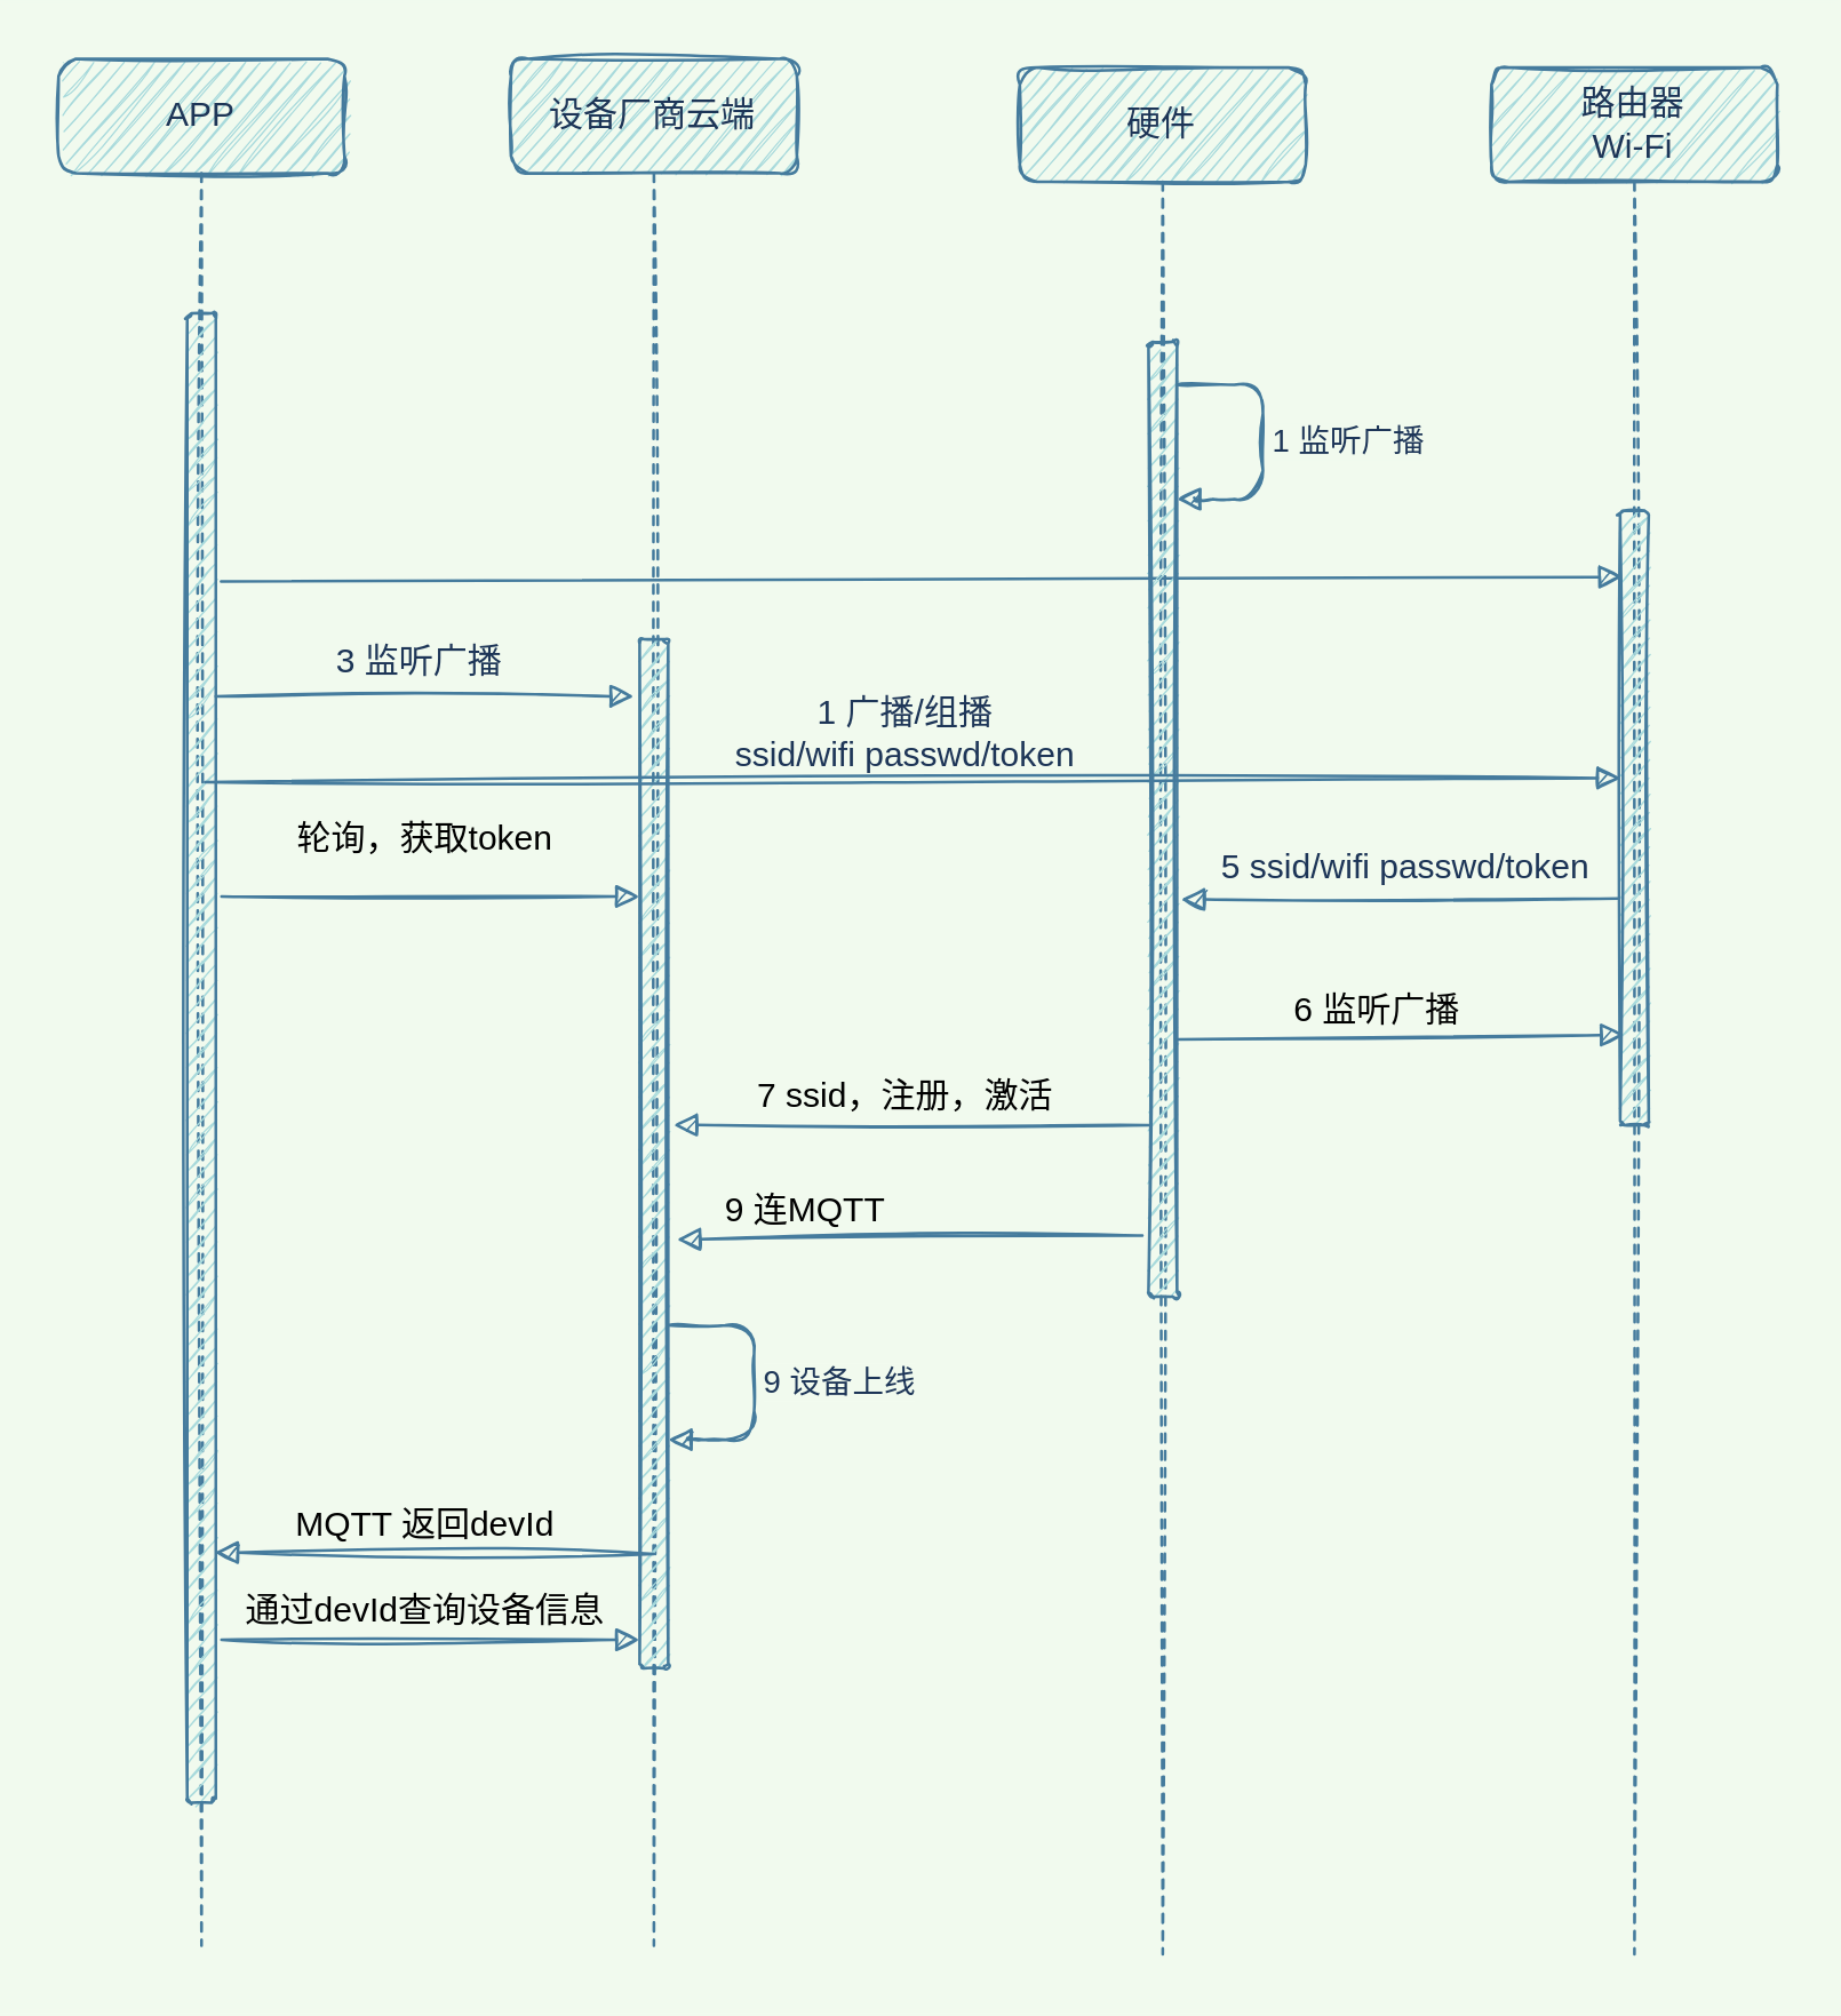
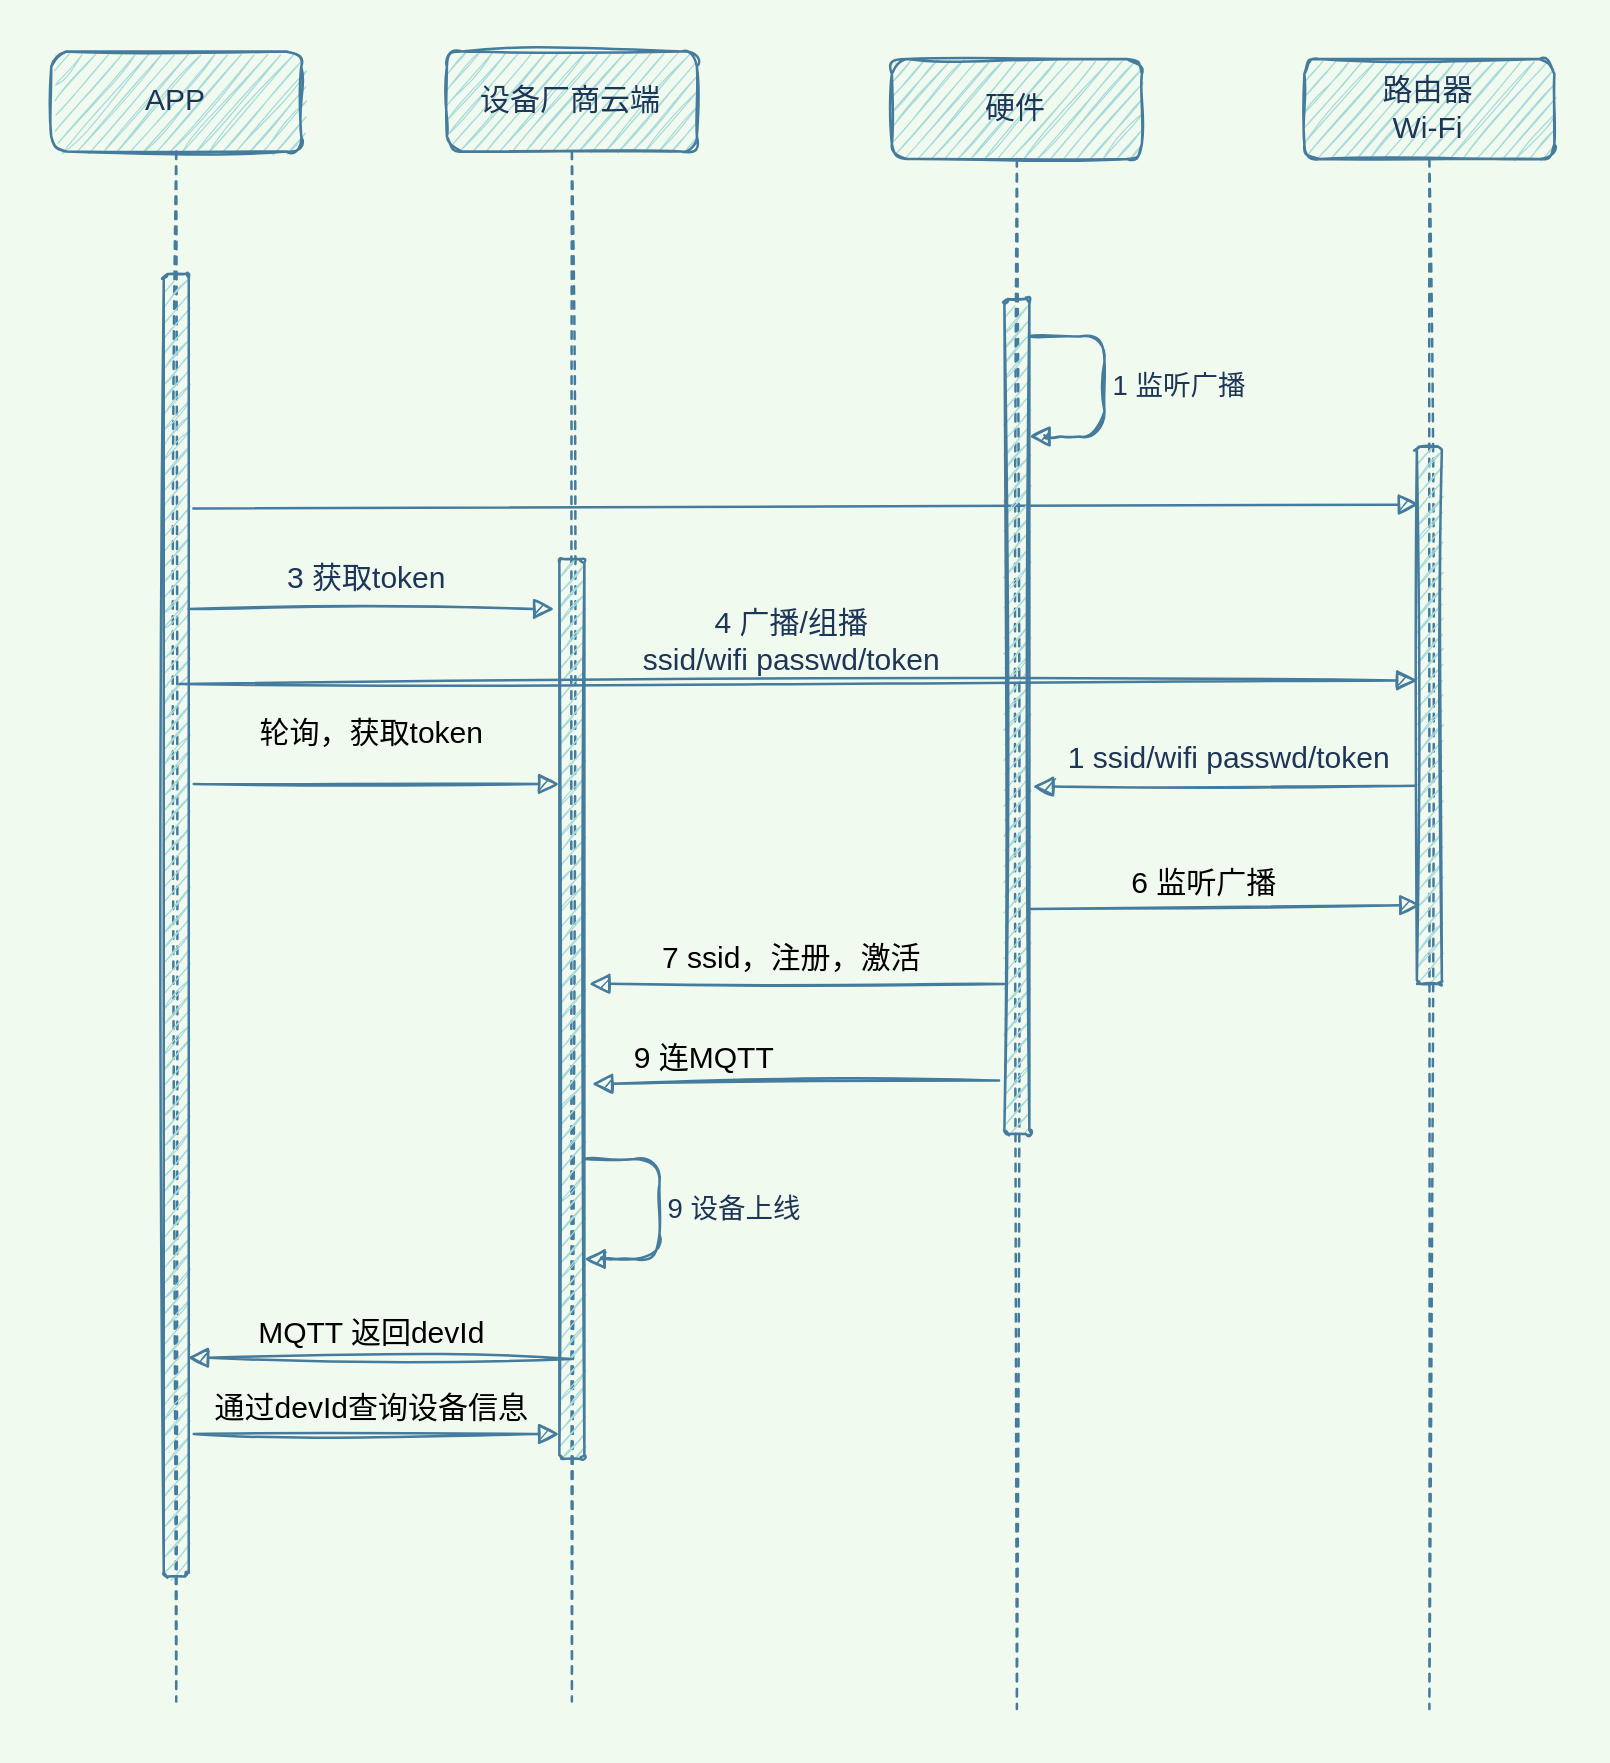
  <mxCell id="0" />
  <mxCell id="1" parent="0" />
  <mxCell id="2" value="设备厂商云端" style="shape=umlLifeline;perimeter=lifelinePerimeter;whiteSpace=wrap;html=1;container=1;collapsible=0;recursiveResize=0;outlineConnect=0;fillColor=#A8DADC;strokeColor=#457B9D;fontColor=#1D3557;rounded=1;sketch=1;" parent="1" vertex="1"><mxGeometry x="178.25" y="20" width="100" height="660" as="geometry" /></mxCell>
  <mxCell id="3" value="路由器&lt;br&gt;Wi-Fi" style="shape=umlLifeline;perimeter=lifelinePerimeter;whiteSpace=wrap;html=1;container=1;collapsible=0;recursiveResize=0;outlineConnect=0;fillColor=#A8DADC;strokeColor=#457B9D;rounded=1;fontColor=#1D3557;sketch=1;" parent="1" vertex="1"><mxGeometry x="521.25" y="23" width="100" height="660" as="geometry" /></mxCell>
  <mxCell id="4" value="" style="html=1;points=[];perimeter=orthogonalPerimeter;rounded=1;fillColor=#A8DADC;strokeColor=#457B9D;fontColor=#1D3557;sketch=1;" parent="1" vertex="1"><mxGeometry x="223.25" y="223" width="10" height="360" as="geometry" /></mxCell>
  <mxCell id="5" value="1 监听广播" style="edgeStyle=orthogonalEdgeStyle;html=1;align=left;spacingLeft=2;endArrow=block;strokeColor=#457B9D;fontColor=#1D3557;labelBackgroundColor=#F1FAEE;sketch=1;" parent="1" edge="1"><mxGeometry relative="1" as="geometry"><mxPoint x="411.25" y="134" as="sourcePoint" /><Array as="points"><mxPoint x="441.25" y="134" /><mxPoint x="441.25" y="174" /><mxPoint x="416.25" y="174" /></Array><mxPoint x="411.25" y="174" as="targetPoint" /></mxGeometry></mxCell>
  <mxCell id="6" value="硬件" style="shape=umlLifeline;perimeter=lifelinePerimeter;whiteSpace=wrap;html=1;container=1;collapsible=0;recursiveResize=0;outlineConnect=0;fillColor=#A8DADC;strokeColor=#457B9D;rounded=1;fontColor=#1D3557;sketch=1;" parent="1" vertex="1"><mxGeometry x="356.25" y="23" width="100" height="660" as="geometry" /></mxCell>
  <mxCell id="7" value="" style="html=1;verticalAlign=bottom;endArrow=block;strokeColor=#457B9D;fontColor=#1D3557;labelBackgroundColor=#F1FAEE;sketch=1;" parent="1" edge="1"><mxGeometry x="-0.2" y="-150" width="80" relative="1" as="geometry"><mxPoint x="75" y="243" as="sourcePoint" /><mxPoint x="221.25" y="243" as="targetPoint" /><mxPoint as="offset" /></mxGeometry></mxCell>
  <mxCell id="8" value="" style="html=1;verticalAlign=bottom;endArrow=block;strokeColor=#457B9D;fontColor=#1D3557;labelBackgroundColor=#F1FAEE;sketch=1;exitX=1.184;exitY=0.18;exitDx=0;exitDy=0;exitPerimeter=0;entryX=0.093;entryY=0.108;entryDx=0;entryDy=0;entryPerimeter=0;" parent="1" source="13" target="10" edge="1"><mxGeometry x="-0.2" y="-150" width="80" relative="1" as="geometry"><mxPoint x="421.25" y="203" as="sourcePoint" /><mxPoint x="561.25" y="203" as="targetPoint" /><mxPoint as="offset" /></mxGeometry></mxCell>
  <mxCell id="9" value="" style="html=1;verticalAlign=bottom;endArrow=block;exitX=-0.045;exitY=0.631;exitDx=0;exitDy=0;exitPerimeter=0;strokeColor=#457B9D;fontColor=#1D3557;labelBackgroundColor=#F1FAEE;sketch=1;entryX=1.135;entryY=0.584;entryDx=0;entryDy=0;entryPerimeter=0;" parent="1" source="10" target="11" edge="1"><mxGeometry x="-0.2" y="-150" width="80" relative="1" as="geometry"><mxPoint x="563.25" y="641" as="sourcePoint" /><mxPoint x="415.25" y="314" as="targetPoint" /><mxPoint as="offset" /><Array as="points" /></mxGeometry></mxCell>
  <mxCell id="10" value="" style="html=1;points=[];perimeter=orthogonalPerimeter;rounded=1;fillColor=#A8DADC;strokeColor=#457B9D;fontColor=#1D3557;sketch=1;" parent="1" vertex="1"><mxGeometry x="566.25" y="178" width="10" height="215" as="geometry" /></mxCell>
  <mxCell id="11" value="" style="html=1;points=[];perimeter=orthogonalPerimeter;rounded=1;fillColor=#A8DADC;strokeColor=#457B9D;fontColor=#1D3557;sketch=1;" parent="1" vertex="1"><mxGeometry x="401.25" y="119" width="10" height="334" as="geometry" /></mxCell>
  <mxCell id="12" value="APP" style="shape=umlLifeline;perimeter=lifelinePerimeter;whiteSpace=wrap;html=1;container=1;collapsible=0;recursiveResize=0;outlineConnect=0;fillColor=#A8DADC;strokeColor=#457B9D;fontColor=#1D3557;rounded=1;sketch=1;" vertex="1" parent="1"><mxGeometry x="20" y="20" width="100" height="660" as="geometry" /></mxCell>
  <mxCell id="13" value="" style="html=1;points=[];perimeter=orthogonalPerimeter;rounded=1;fillColor=#A8DADC;strokeColor=#457B9D;fontColor=#1D3557;sketch=1;" parent="12" vertex="1"><mxGeometry x="45" y="89" width="10" height="521" as="geometry" /></mxCell>
- <mxCell id="14" value="3 监听广播" style="text;html=1;align=center;verticalAlign=middle;resizable=0;points=[];autosize=1;strokeColor=none;rounded=1;fontColor=#1D3557;sketch=1;" vertex="1" parent="1"><mxGeometry x="106.25" y="220.5" width="80" height="20" as="geometry" /></mxCell>
+ <mxCell id="14" value="3 获取token" style="text;html=1;align=center;verticalAlign=middle;resizable=0;points=[];autosize=1;strokeColor=none;rounded=1;fontColor=#1D3557;sketch=1;" vertex="1" parent="1"><mxGeometry x="106.25" y="220.5" width="80" height="20" as="geometry" /></mxCell>
  <mxCell id="15" value="" style="html=1;verticalAlign=bottom;endArrow=block;strokeColor=#457B9D;fontColor=#1D3557;labelBackgroundColor=#F1FAEE;sketch=1;entryX=0.024;entryY=0.435;entryDx=0;entryDy=0;entryPerimeter=0;" edge="1" parent="1" target="10"><mxGeometry x="-0.2" y="-150" width="80" relative="1" as="geometry"><mxPoint x="71.25" y="273" as="sourcePoint" /><mxPoint x="551.25" y="273" as="targetPoint" /><mxPoint as="offset" /></mxGeometry></mxCell>
- <mxCell id="16" value="1 广播/组播 &lt;br&gt;ssid/wifi passwd/token" style="text;html=1;align=center;verticalAlign=middle;resizable=0;points=[];autosize=1;strokeColor=none;rounded=1;fontColor=#1D3557;sketch=1;" vertex="1" parent="1"><mxGeometry x="251.25" y="240.5" width="130" height="30" as="geometry" /></mxCell>
+ <mxCell id="16" value="4 广播/组播 &lt;br&gt;ssid/wifi passwd/token" style="text;html=1;align=center;verticalAlign=middle;resizable=0;points=[];autosize=1;strokeColor=none;rounded=1;fontColor=#1D3557;sketch=1;" vertex="1" parent="1"><mxGeometry x="251.25" y="240.5" width="130" height="30" as="geometry" /></mxCell>
  <mxCell id="17" value="" style="html=1;verticalAlign=bottom;endArrow=block;strokeColor=#457B9D;fontColor=#1D3557;labelBackgroundColor=#F1FAEE;sketch=1;entryX=0.143;entryY=0.853;entryDx=0;entryDy=0;entryPerimeter=0;" edge="1" parent="1" target="10"><mxGeometry x="-0.2" y="-150" width="80" relative="1" as="geometry"><mxPoint x="411.25" y="363" as="sourcePoint" /><mxPoint x="561.25" y="363" as="targetPoint" /><mxPoint as="offset" /></mxGeometry></mxCell>
- <mxCell id="18" value="&lt;span style=&quot;color: rgb(29 , 53 , 87)&quot;&gt;5 ssid/wifi passwd/token&lt;/span&gt;" style="text;html=1;align=center;verticalAlign=middle;resizable=0;points=[];autosize=1;strokeColor=none;" vertex="1" parent="1"><mxGeometry x="421.25" y="293" width="140" height="20" as="geometry" /></mxCell>
+ <mxCell id="18" value="&lt;span style=&quot;color: rgb(29 , 53 , 87)&quot;&gt;1 ssid/wifi passwd/token&lt;/span&gt;" style="text;html=1;align=center;verticalAlign=middle;resizable=0;points=[];autosize=1;strokeColor=none;" vertex="1" parent="1"><mxGeometry x="421.25" y="293" width="140" height="20" as="geometry" /></mxCell>
  <mxCell id="19" value="6 监听广播" style="text;html=1;align=center;verticalAlign=middle;resizable=0;points=[];autosize=1;strokeColor=none;" vertex="1" parent="1"><mxGeometry x="436.25" y="343" width="90" height="20" as="geometry" /></mxCell>
  <mxCell id="20" value="" style="html=1;verticalAlign=bottom;endArrow=block;exitX=-0.045;exitY=0.631;exitDx=0;exitDy=0;exitPerimeter=0;strokeColor=#457B9D;fontColor=#1D3557;labelBackgroundColor=#F1FAEE;sketch=1;entryX=1.186;entryY=0.472;entryDx=0;entryDy=0;entryPerimeter=0;" edge="1" parent="1" target="4"><mxGeometry x="-0.2" y="-150" width="80" relative="1" as="geometry"><mxPoint x="401.25" y="393.005" as="sourcePoint" /><mxPoint x="241.51" y="393.005" as="targetPoint" /><mxPoint as="offset" /><Array as="points" /></mxGeometry></mxCell>
  <mxCell id="21" value="7 ssid，注册，激活" style="text;html=1;align=center;verticalAlign=middle;resizable=0;points=[];autosize=1;strokeColor=none;" vertex="1" parent="1"><mxGeometry x="251.25" y="373" width="130" height="20" as="geometry" /></mxCell>
  <mxCell id="22" value="" style="html=1;verticalAlign=bottom;endArrow=block;strokeColor=#457B9D;fontColor=#1D3557;labelBackgroundColor=#F1FAEE;sketch=1;exitX=-0.214;exitY=0.936;exitDx=0;exitDy=0;exitPerimeter=0;" edge="1" parent="1" source="11"><mxGeometry x="-0.2" y="-150" width="80" relative="1" as="geometry"><mxPoint x="396.25" y="433" as="sourcePoint" /><mxPoint x="236.25" y="433" as="targetPoint" /><mxPoint as="offset" /><Array as="points" /></mxGeometry></mxCell>
  <mxCell id="23" value="9 连MQTT" style="text;html=1;align=center;verticalAlign=middle;resizable=0;points=[];autosize=1;strokeColor=none;" vertex="1" parent="1"><mxGeometry x="246.25" y="413" width="70" height="20" as="geometry" /></mxCell>
  <mxCell id="24" value="9 设备上线" style="edgeStyle=orthogonalEdgeStyle;html=1;align=left;spacingLeft=2;endArrow=block;strokeColor=#457B9D;fontColor=#1D3557;labelBackgroundColor=#F1FAEE;sketch=1;" edge="1" parent="1"><mxGeometry relative="1" as="geometry"><mxPoint x="233.25" y="463" as="sourcePoint" /><Array as="points"><mxPoint x="263.25" y="463" /><mxPoint x="263.25" y="503" /><mxPoint x="238.25" y="503" /></Array><mxPoint x="233.25" y="503" as="targetPoint" /></mxGeometry></mxCell>
  <mxCell id="25" value="" style="html=1;verticalAlign=bottom;endArrow=block;strokeColor=#457B9D;fontColor=#1D3557;labelBackgroundColor=#F1FAEE;sketch=1;" edge="1" parent="1"><mxGeometry x="-0.2" y="-150" width="80" relative="1" as="geometry"><mxPoint x="77" y="313" as="sourcePoint" /><mxPoint x="223.25" y="313" as="targetPoint" /><mxPoint as="offset" /></mxGeometry></mxCell>
  <mxCell id="26" value="轮询，获取token" style="text;html=1;align=center;verticalAlign=middle;resizable=0;points=[];autosize=1;strokeColor=none;" vertex="1" parent="1"><mxGeometry x="73.25" y="283" width="150" height="20" as="geometry" /></mxCell>
  <mxCell id="27" value="" style="html=1;verticalAlign=bottom;endArrow=block;exitX=-0.045;exitY=0.631;exitDx=0;exitDy=0;exitPerimeter=0;strokeColor=#457B9D;fontColor=#1D3557;labelBackgroundColor=#F1FAEE;sketch=1;entryX=0.954;entryY=0.832;entryDx=0;entryDy=0;entryPerimeter=0;" edge="1" parent="1" target="13"><mxGeometry x="-0.2" y="-150" width="80" relative="1" as="geometry"><mxPoint x="228.12" y="543.005" as="sourcePoint" /><mxPoint x="81.25" y="543" as="targetPoint" /><mxPoint as="offset" /><Array as="points" /></mxGeometry></mxCell>
  <mxCell id="28" value="MQTT 返回devId" style="text;html=1;align=center;verticalAlign=middle;resizable=0;points=[];autosize=1;strokeColor=none;" vertex="1" parent="1"><mxGeometry x="93.25" y="523" width="110" height="20" as="geometry" /></mxCell>
  <mxCell id="29" value="" style="html=1;verticalAlign=bottom;endArrow=block;strokeColor=#457B9D;fontColor=#1D3557;labelBackgroundColor=#F1FAEE;sketch=1;" edge="1" parent="1"><mxGeometry x="-0.2" y="-150" width="80" relative="1" as="geometry"><mxPoint x="77" y="573" as="sourcePoint" /><mxPoint x="223.25" y="573" as="targetPoint" /><mxPoint as="offset" /></mxGeometry></mxCell>
  <mxCell id="30" value="通过devId查询设备信息" style="text;html=1;align=center;verticalAlign=middle;resizable=0;points=[];autosize=1;strokeColor=none;" vertex="1" parent="1"><mxGeometry x="78.25" y="553" width="140" height="20" as="geometry" /></mxCell>
